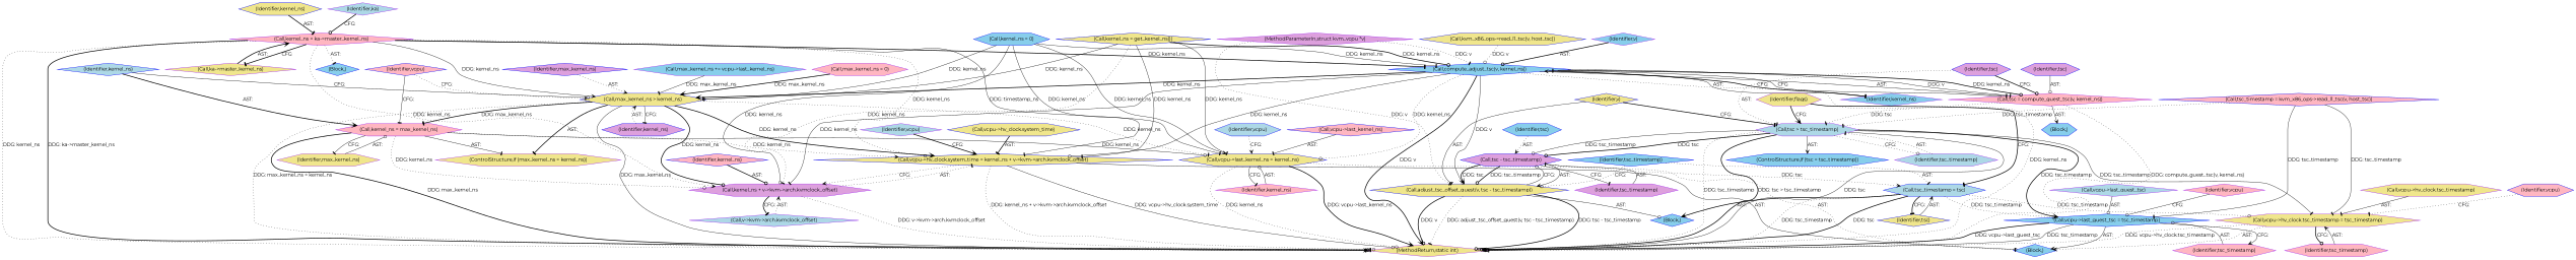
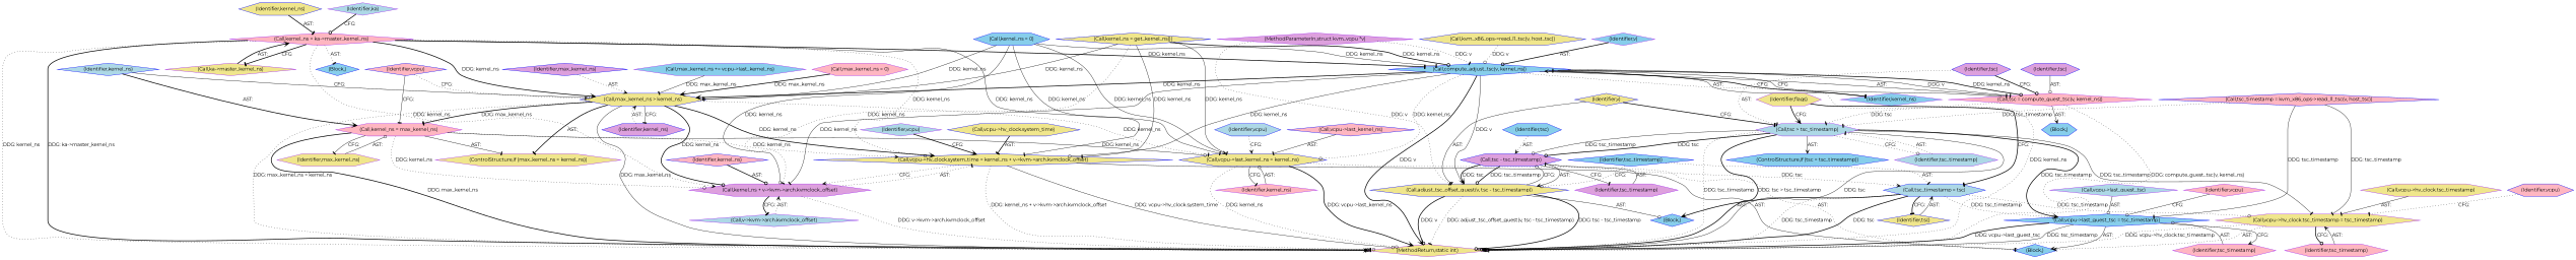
  digraph {
    fontname=Montserrat
    node [color=blue fillcolor=khaki fontname=Montserrat shape=hexagon style=filled]
    edge [arrowhead=tee fontname=Montserrat style=solid]
    n1 [color=purple fillcolor=lightpink label="(Call,kernel_ns = ka->master_kernel_ns)" shape=diamond]
    n2 [fillcolor=skyblue label="(Call,compute_adjust_tsc(v, kernel_ns))" shape=diamond]
    n3 [label="(Call,max_kernel_ns > kernel_ns)"]
    n4 [label="(Call,vcpu->hv_clock.system_time = kernel_ns + v->kvm->arch.kvmclock_offset)" shape=diamond]
    n5 [color=purple fillcolor=plum label="(Call,kernel_ns + v->kvm->arch.kvmclock_offset)"]
    n6 [label="(Call,vcpu->last_kernel_ns = kernel_ns)"]
    n7 [color=purple label="(MethodReturn,static int)" shape=diamond]
    n8 [color=purple label="(Call,ka->master_kernel_ns)" shape=diamond]
    n9 [fillcolor=skyblue label="(Block,)" shape=diamond]
    n10 [color=purple fillcolor=lightpink label="(Call,tsc = compute_guest_tsc(v, kernel_ns))" shape=diamond]
    n11 [label="(Call,adjust_tsc_offset_guest(v, tsc - tsc_timestamp))"]
    n12 [color=purple fillcolor=skyblue label="(Identifier,kernel_ns)" shape=diamond]
    n13 [color=purple fillcolor=lightpink label="(Call,kernel_ns = max_kernel_ns)"]
    n14 [fillcolor=plum label="(Identifier,kernel_ns)"]
    n15 [color=purple label="(ControlStructure,if (max_kernel_ns > kernel_ns))"]
    n16 [fillcolor=skyblue label="(Block,)" shape=diamond]
    n17 [color=purple fillcolor=lightblue label="(Call,v->kvm->arch.kvmclock_offset)" shape=diamond]
    n18 [color=purple fillcolor=lightpink label="(Identifier,kernel_ns)" shape=diamond]
    n19 [color=purple fillcolor=lightblue label="(Call,tsc > tsc_timestamp)"]
    n20 [fillcolor=skyblue label="(Block,)"]
    n21 [fillcolor=plum label="(Call,tsc - tsc_timestamp)"]
    n22 [fillcolor=skyblue label="(Block,)" shape=diamond]
    n23 [color=purple label="(Call,vcpu->hv_clock.tsc_timestamp = tsc_timestamp)"]
    n24 [fillcolor=skyblue label="(Call,vcpu->last_guest_tsc = tsc_timestamp)" shape=diamond]
    n25 [fillcolor=skyblue label="(ControlStructure,if (tsc > tsc_timestamp))"]
    n26 [color=purple fillcolor=lightblue label="(Identifier,tsc_timestamp)"]
    n27 [fillcolor=lightblue label="(Call,tsc_timestamp = tsc)"]
    n28 [color=purple fillcolor=plum label="(Identifier,tsc_timestamp)"]
    n29 [color=purple fillcolor=lightpink label="(Identifier,tsc_timestamp)"]
    n30 [color=purple fillcolor=lightpink label="(Identifier,tsc_timestamp)"]
    n31 [label="(Identifier,tsc)" shape=diamond]
    n32 [color=purple label="(Identifier,max_kernel_ns)"]
    n33 [label="(Call,vcpu->hv_clock.system_time)"]
    n34 [color=purple label="(Call,vcpu->hv_clock.tsc_timestamp)"]
    n35 [color=purple fillcolor=lightpink label="(Identifier,vcpu)" shape=diamond]
    n36 [label="(Identifier,kernel_ns)"]
    n37 [fillcolor=lightpink label="(Call,tsc_timestamp = kvm_x86_ops->read_l1_tsc(v, host_tsc))" shape=diamond]
    n38 [color=purple fillcolor=plum label="(MethodParameterIn,struct kvm_vcpu *v)" shape=diamond]
    n39 [fillcolor=plum label="(Identifier,max_kernel_ns)" shape=diamond]
    n40 [fillcolor=lightblue label="(Identifier,vcpu)"]
    n41 [fillcolor=skyblue label="(Identifier,tsc_timestamp)" shape=diamond]
    n42 [color=purple fillcolor=skyblue label="(Call,max_kernel_ns += vcpu->last_kernel_ns)"]
    n43 [fillcolor=lightblue label="(Identifier,kernel_ns)" shape=diamond]
    n44 [color=purple fillcolor=lightblue label="(Identifier,ka)" shape=diamond]
    n45 [color=purple fillcolor=lightblue label="(Call,vcpu->last_guest_tsc)" shape=diamond]
    n46 [label="(Identifier,v)" shape=diamond]
    n47 [label="(Call,kvm_x86_ops->read_l1_tsc(v, host_tsc))"]
    n48 [label="(Call,kernel_ns = get_kernel_ns())" shape=diamond]
    n49 [color=purple label="(Identifier,flags)"]
    n50 [fillcolor=lightpink label="(Call,vcpu->last_kernel_ns)" shape=diamond]
    n51 [color=purple fillcolor=lightpink label="(Call,max_kernel_ns = 0)"]
    n52 [fillcolor=lightpink label="(Identifier,kernel_ns)" shape=diamond]
    n53 [fillcolor=lightpink label="(Identifier,vcpu)"]
    n54 [color=purple fillcolor=skyblue label="(Identifier,v)" shape=diamond]
    n55 [fillcolor=plum label="(Identifier,tsc)"]
    n56 [fillcolor=skyblue label="(Call,kernel_ns = 0)"]
    n57 [fillcolor=skyblue label="(Identifier,tsc)"]
    n58 [fillcolor=lightpink label="(Identifier,vcpu)" shape=diamond]
    n59 [color=purple fillcolor=lightblue label="(Identifier,vcpu)" shape=diamond]
    n60 [fillcolor=plum label="(Identifier,tsc)"]
    n1 -> n2 [label="DDG: kernel_ns" style=bold]
-   n1 -> n3 [arrowhead=vee label="DDG: kernel_ns"]
+   n1 -> n3 [arrowhead=vee label="DDG: kernel_ns" style=bold]
    n1 -> n4 [arrowhead=odot label="DDG: kernel_ns" style=dotted]
    n1 -> n5 [arrowhead=vee label="DDG: kernel_ns" style=dotted]
-   n1 -> n6 [label="DDG: timestamp_ns"]
+   n1 -> n6 [label="DDG: kernel_ns"]
    n1 -> n7 [label="DDG: ka->master_kernel_ns" style=bold]
    n1 -> n7 [arrowhead=odot label="DDG: kernel_ns" style=dotted]
    n1 -> n8 [label="CFG: " style=bold]
    n1 -> n9 [label="AST: " style=dotted]
    n2 -> n3 [arrowhead=vee label="DDG: kernel_ns" style=bold]
    n2 -> n4 [arrowhead=odot label="DDG: kernel_ns"]
    n2 -> n5 [label="DDG: kernel_ns"]
    n2 -> n6 [arrowhead=odot label="DDG: kernel_ns" style=dotted]
    n2 -> n7 [arrowhead=vee label="DDG: v" style=bold]
    n2 -> n7 [arrowhead=odot label="DDG: kernel_ns" style=dotted]
    n2 -> n10 [label="AST: "]
    n2 -> n10 [label="DDG: v"]
    n2 -> n10 [arrowhead=odot label="DDG: kernel_ns" style=bold]
    n2 -> n11 [arrowhead=odot label="DDG: v"]
    n2 -> n12 [label="CFG: " style=bold]
    n3 -> n4 [arrowhead=vee label="DDG: kernel_ns" style=bold]
    n3 -> n5 [arrowhead=odot label="DDG: kernel_ns" style=bold]
    n3 -> n6 [label="DDG: kernel_ns" style=dotted]
    n3 -> n7 [arrowhead=vee label="DDG: max_kernel_ns > kernel_ns" style=dotted]
    n3 -> n7 [label="DDG: max_kernel_ns"]
    n3 -> n13 [label="DDG: max_kernel_ns" style=bold]
    n3 -> n14 [label="CFG: "]
    n3 -> n15 [label="AST: " style=bold]
    n4 -> n5 [arrowhead=vee label="CFG: " style=dotted]
    n4 -> n7 [arrowhead=odot label="DDG: kernel_ns + v->kvm->arch.kvmclock_offset" style=dotted]
    n4 -> n7 [arrowhead=odot label="DDG: vcpu->hv_clock.system_time"]
    n4 -> n16 [arrowhead=odot label="AST: "]
    n5 -> n4 [label="AST: " style=dotted]
    n5 -> n7 [arrowhead=vee label="DDG: v->kvm->arch.kvmclock_offset" style=dotted]
    n5 -> n17 [label="CFG: " style=bold]
    n6 -> n7 [arrowhead=vee label="DDG: vcpu->last_kernel_ns" style=bold]
    n6 -> n7 [arrowhead=odot label="DDG: kernel_ns" style=dotted]
    n6 -> n16 [label="AST: " style=dotted]
    n6 -> n18 [label="CFG: "]
    n8 -> n1 [arrowhead=vee label="AST: " style=bold]
    n10 -> n2 [label="CFG: "]
    n10 -> n7 [label="DDG: compute_guest_tsc(v, kernel_ns)" style=dotted]
    n10 -> n19 [label="DDG: tsc" style=dotted]
    n10 -> n20 [arrowhead=vee label="AST: "]
    n11 -> n7 [label="DDG: adjust_tsc_offset_guest(v, tsc - tsc_timestamp)" style=dotted]
    n11 -> n7 [arrowhead=odot label="DDG: tsc - tsc_timestamp" style=bold]
    n11 -> n7 [arrowhead=odot label="DDG: v" style=bold]
    n11 -> n21 [arrowhead=odot label="CFG: "]
    n11 -> n22 [arrowhead=odot label="AST: "]
    n12 -> n2 [arrowhead=vee label="AST: "]
    n13 -> n4 [arrowhead=vee label="DDG: kernel_ns" style=dotted]
    n13 -> n5 [arrowhead=odot label="DDG: kernel_ns" style=dotted]
    n13 -> n6 [arrowhead=odot label="DDG: kernel_ns"]
    n13 -> n7 [arrowhead=odot label="DDG: max_kernel_ns" style=bold]
    n13 -> n15 [label="AST: "]
    n13 -> n32 [label="CFG: "]
    n14 -> n3 [arrowhead=vee label="AST: " style=dotted]
    n17 -> n5 [arrowhead=vee label="AST: " style=dotted]
    n18 -> n6 [arrowhead=odot label="AST: "]
    n19 -> n7 [arrowhead=vee label="DDG: tsc_timestamp" style=dotted]
    n19 -> n7 [arrowhead=odot label="DDG: tsc > tsc_timestamp" style=bold]
    n19 -> n7 [arrowhead=odot label="DDG: tsc"]
    n19 -> n21 [arrowhead=odot label="DDG: tsc" style=bold]
    n19 -> n21 [arrowhead=odot label="DDG: tsc_timestamp"]
    n19 -> n23 [label="DDG: tsc_timestamp"]
    n19 -> n24 [arrowhead=vee label="DDG: tsc_timestamp" style=bold]
    n19 -> n25 [arrowhead=vee label="AST: "]
    n19 -> n26 [arrowhead=odot label="CFG: " style=dotted]
    n21 -> n11 [arrowhead=vee label="AST: "]
    n21 -> n11 [arrowhead=vee label="DDG: tsc" style=bold]
    n21 -> n11 [arrowhead=odot label="DDG: tsc_timestamp" style=bold]
    n21 -> n27 [arrowhead=vee label="DDG: tsc" style=dotted]
    n21 -> n28 [label="CFG: "]
    n23 -> n7 [arrowhead=vee label="DDG: vcpu->hv_clock.tsc_timestamp" style=dotted]
    n23 -> n16 [arrowhead=vee label="AST: " style=dotted]
    n23 -> n29 [arrowhead=odot label="CFG: " style=bold]
    n24 -> n7 [arrowhead=odot label="DDG: vcpu->last_guest_tsc" style=bold]
    n24 -> n7 [label="DDG: tsc_timestamp"]
    n24 -> n16 [arrowhead=vee label="AST: "]
    n24 -> n30 [arrowhead=vee label="CFG: "]
    n26 -> n19 [label="AST: " style=dotted]
    n27 -> n7 [arrowhead=vee label="DDG: tsc_timestamp" style=dotted]
    n27 -> n7 [arrowhead=odot label="DDG: tsc" style=bold]
    n27 -> n22 [arrowhead=vee label="AST: " style=bold]
    n27 -> n23 [arrowhead=odot label="DDG: tsc_timestamp" style=dotted]
    n27 -> n24 [arrowhead=odot label="DDG: tsc_timestamp" style=dotted]
    n27 -> n31 [label="CFG: " style=bold]
    n28 -> n21 [label="AST: "]
    n29 -> n23 [arrowhead=vee label="AST: "]
    n30 -> n24 [arrowhead=odot label="AST: "]
    n31 -> n27 [arrowhead=vee label="AST: "]
    n32 -> n13 [arrowhead=odot label="AST: "]
    n33 -> n4 [label="AST: " style=bold]
    n34 -> n23 [label="AST: "]
    n35 -> n24 [arrowhead=odot label="CFG: "]
    n36 -> n1 [label="AST: " style=bold]
    n37 -> n19 [label="DDG: tsc_timestamp" style=dotted]
    n37 -> n23 [label="DDG: tsc_timestamp"]
    n37 -> n24 [label="DDG: tsc_timestamp"]
    n38 -> n2 [label="DDG: v" style=dotted]
    n38 -> n11 [label="DDG: v" style=dotted]
    n39 -> n3 [arrowhead=vee label="AST: " style=dotted]
    n40 -> n6 [arrowhead=vee label="CFG: " style=dotted]
    n41 -> n11 [arrowhead=odot label="CFG: " style=dotted]
    n41 -> n27 [label="AST: " style=dotted]
    n42 -> n3 [label="DDG: max_kernel_ns"]
    n43 -> n3 [arrowhead=odot label="CFG: "]
    n43 -> n13 [arrowhead=vee label="AST: " style=bold]
    n44 -> n1 [arrowhead=odot label="CFG: " style=bold]
    n45 -> n24 [arrowhead=odot label="AST: "]
    n46 -> n11 [label="AST: "]
    n46 -> n19 [label="CFG: " style=bold]
    n47 -> n2 [arrowhead=odot label="DDG: v" style=dotted]
    n48 -> n2 [arrowhead=odot label="DDG: kernel_ns" style=bold]
    n48 -> n3 [label="DDG: kernel_ns"]
    n48 -> n4 [label="DDG: kernel_ns"]
    n48 -> n5 [label="DDG: kernel_ns" style=dotted]
    n48 -> n6 [label="DDG: kernel_ns"]
    n49 -> n19 [arrowhead=vee label="CFG: " style=bold]
    n49 -> n27 [label="CFG: " style=bold]
    n50 -> n6 [label="AST: "]
    n51 -> n3 [arrowhead=vee label="DDG: max_kernel_ns" style=bold]
    n52 -> n5 [arrowhead=odot label="AST: " style=bold]
    n53 -> n23 [label="CFG: " style=dotted]
    n54 -> n2 [arrowhead=odot label="AST: " style=bold]
    n55 -> n10 [arrowhead=odot label="AST: "]
    n56 -> n2 [label="DDG: kernel_ns"]
    n56 -> n3 [label="DDG: kernel_ns"]
    n56 -> n4 [label="DDG: kernel_ns"]
    n56 -> n5 [arrowhead=odot label="DDG: kernel_ns"]
    n56 -> n6 [arrowhead=vee label="DDG: kernel_ns"]
    n57 -> n21 [arrowhead=vee label="AST: " style=dotted]
    n58 -> n3 [label="CFG: " style=dotted]
    n58 -> n13 [label="CFG: "]
    n59 -> n4 [arrowhead=vee label="CFG: " style=bold]
    n60 -> n10 [arrowhead=odot label="CFG: " style=bold]
    n60 -> n19 [label="AST: " style=dotted]
  }
